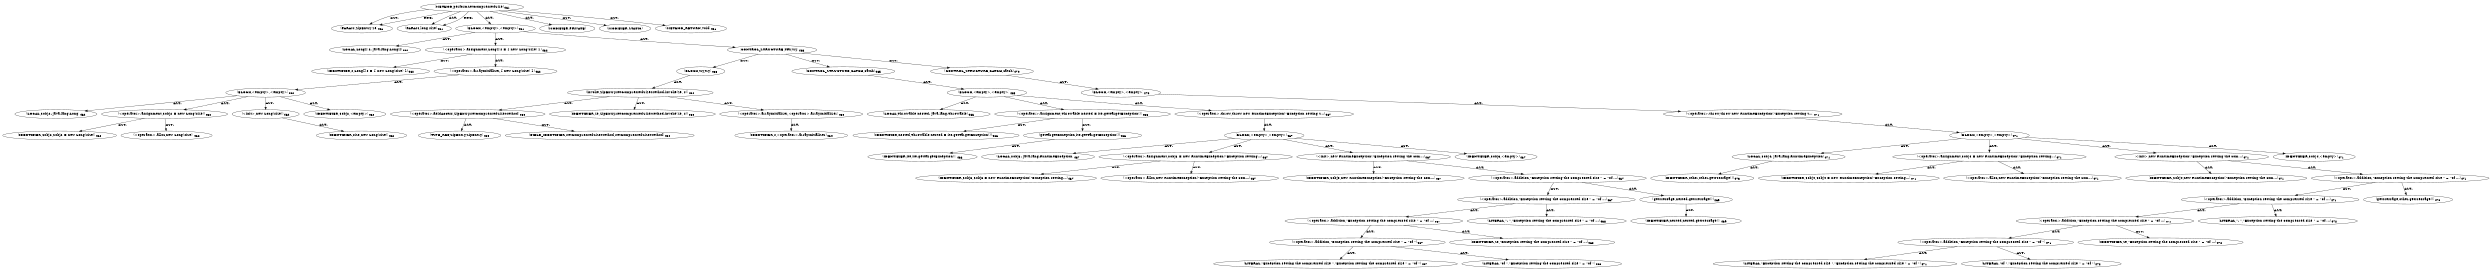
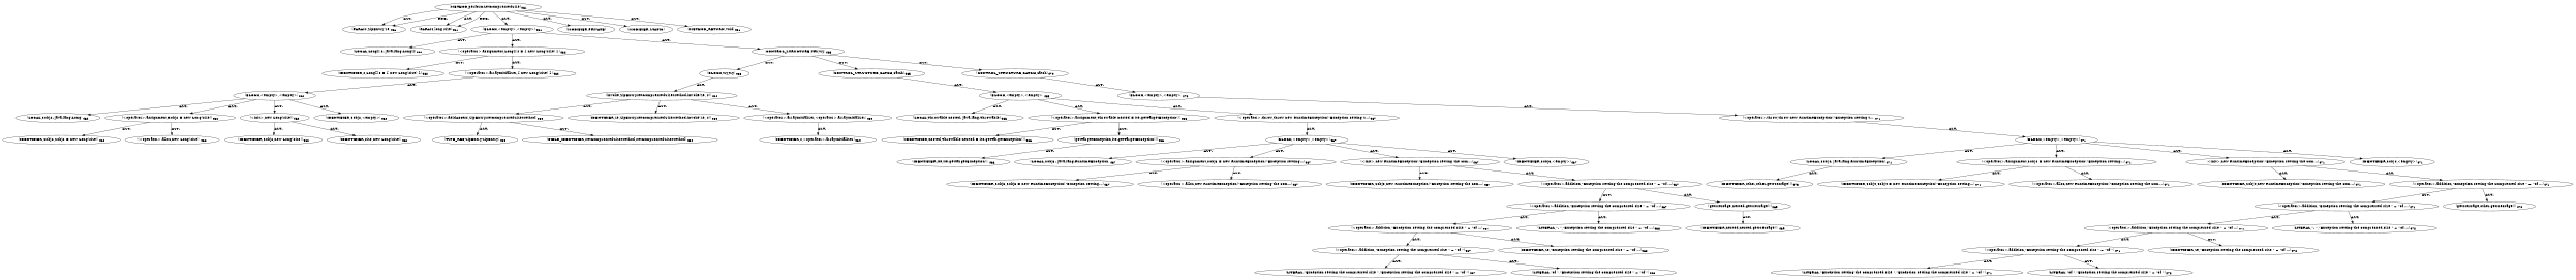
  digraph {
    n1 [label=<(METHOD,performSetCompressedSize)<SUB>461</SUB>>]
    n2 [label=<(PARAM,ZipEntry ze)<SUB>461</SUB>>]
    n3 [label=<(PARAM,long size)<SUB>461</SUB>>]
    n4 [label=<(BLOCK,&lt;empty&gt;,&lt;empty&gt;)<SUB>461</SUB>>]
    n5 [label=<(MODIFIER,PRIVATE)>]
    n6 [label=<(MODIFIER,STATIC)>]
    n7 [label=<(METHOD_RETURN,void)<SUB>461</SUB>>]
    n8 [label=<(LOCAL,Long[] s: java.lang.Long[])<SUB>462</SUB>>]
    n9 [label=<(&lt;operator&gt;.assignment,Long[] s = { new Long(size) })<SUB>462</SUB>>]
    n10 [label=<(CONTROL_STRUCTURE,TRY,try)<SUB>463</SUB>>]
    n11 [label=<(IDENTIFIER,s,Long[] s = { new Long(size) })<SUB>462</SUB>>]
    n12 [label=<(&lt;operator&gt;.arrayInitializer,{ new Long(size) })<SUB>462</SUB>>]
    n13 [label=<(BLOCK,try,try)<SUB>463</SUB>>]
    n14 [label=<(CONTROL_STRUCTURE,CATCH,catch)<SUB>465</SUB>>]
    n15 [label=<(CONTROL_STRUCTURE,CATCH,catch)<SUB>470</SUB>>]
    n16 [label=<(BLOCK,&lt;empty&gt;,&lt;empty&gt;)<SUB>462</SUB>>]
    n17 [label=<(LOCAL,$obj2: java.lang.Long)<SUB>462</SUB>>]
    n18 [label=<(&lt;operator&gt;.assignment,$obj2 = new Long(size))<SUB>462</SUB>>]
    n19 [label=<(&lt;init&gt;,new Long(size))<SUB>462</SUB>>]
    n20 [label=<(IDENTIFIER,$obj2,&lt;empty&gt;)<SUB>462</SUB>>]
    n21 [label=<(IDENTIFIER,$obj2,$obj2 = new Long(size))<SUB>462</SUB>>]
    n22 [label=<(&lt;operator&gt;.alloc,new Long(size))<SUB>462</SUB>>]
+   n23 [label=<(IDENTIFIER,$obj2,new Long(size))<SUB>462</SUB>>]
    n24 [label=<(IDENTIFIER,size,new Long(size))<SUB>462</SUB>>]
    n25 [label=<(invoke,ZipEntry.setCompressedSizeMethod.invoke(ze, s))<SUB>464</SUB>>]
    n26 [label=<(BLOCK,&lt;empty&gt;,&lt;empty&gt;)<SUB>465</SUB>>]
    n27 [label=<(BLOCK,&lt;empty&gt;,&lt;empty&gt;)<SUB>470</SUB>>]
    n28 [label=<(&lt;operator&gt;.fieldAccess,ZipEntry.setCompressedSizeMethod)<SUB>464</SUB>>]
    n29 [label=<(IDENTIFIER,ze,ZipEntry.setCompressedSizeMethod.invoke(ze, s))<SUB>464</SUB>>]
    n30 [label=<(&lt;operator&gt;.arrayInitializer,&lt;operator&gt;.arrayInitializer)<SUB>464</SUB>>]
    n31 [label=<(TYPE_REF,ZipEntry,ZipEntry)<SUB>464</SUB>>]
    n32 [label=<(FIELD_IDENTIFIER,setCompressedSizeMethod,setCompressedSizeMethod)<SUB>464</SUB>>]
    n33 [label=<(IDENTIFIER,s,&lt;operator&gt;.arrayInitializer)<SUB>464</SUB>>]
    n34 [label=<(LOCAL,Throwable nested: java.lang.Throwable)<SUB>466</SUB>>]
    n35 [label=<(&lt;operator&gt;.assignment,Throwable nested = ite.getTargetException())<SUB>466</SUB>>]
    n36 [label=<(&lt;operator&gt;.throw,throw new RuntimeException(&quot;Exception setting t...)<SUB>467</SUB>>]
    n37 [label=<(IDENTIFIER,nested,Throwable nested = ite.getTargetException())<SUB>466</SUB>>]
    n38 [label=<(getTargetException,ite.getTargetException())<SUB>466</SUB>>]
    n39 [label=<(BLOCK,&lt;empty&gt;,&lt;empty&gt;)<SUB>467</SUB>>]
    n40 [label=<(IDENTIFIER,ite,ite.getTargetException())<SUB>466</SUB>>]
    n41 [label=<(LOCAL,$obj3: java.lang.RuntimeException)<SUB>467</SUB>>]
    n42 [label=<(&lt;operator&gt;.assignment,$obj3 = new RuntimeException(&quot;Exception setting...)<SUB>467</SUB>>]
    n43 [label=<(&lt;init&gt;,new RuntimeException(&quot;Exception setting the com...)<SUB>467</SUB>>]
    n44 [label=<(IDENTIFIER,$obj3,&lt;empty&gt;)<SUB>467</SUB>>]
    n45 [label=<(IDENTIFIER,$obj3,$obj3 = new RuntimeException(&quot;Exception setting...)<SUB>467</SUB>>]
    n46 [label=<(&lt;operator&gt;.alloc,new RuntimeException(&quot;Exception setting the com...)<SUB>467</SUB>>]
    n47 [label=<(IDENTIFIER,$obj3,new RuntimeException(&quot;Exception setting the com...)<SUB>467</SUB>>]
    n48 [label=<(&lt;operator&gt;.addition,&quot;Exception setting the compressed size &quot; + &quot;of ...)<SUB>467</SUB>>]
    n49 [label=<(&lt;operator&gt;.addition,&quot;Exception setting the compressed size &quot; + &quot;of ...)<SUB>467</SUB>>]
    n50 [label=<(getMessage,nested.getMessage())<SUB>469</SUB>>]
    n51 [label=<(&lt;operator&gt;.addition,&quot;Exception setting the compressed size &quot; + &quot;of ...)<SUB>467</SUB>>]
    n52 [label=<(LITERAL,&quot;: &quot;,&quot;Exception setting the compressed size &quot; + &quot;of ...)<SUB>468</SUB>>]
    n53 [label=<(IDENTIFIER,nested,nested.getMessage())<SUB>469</SUB>>]
    n54 [label=<(&lt;operator&gt;.addition,&quot;Exception setting the compressed size &quot; + &quot;of &quot;)<SUB>467</SUB>>]
    n55 [label=<(IDENTIFIER,ze,&quot;Exception setting the compressed size &quot; + &quot;of ...)<SUB>468</SUB>>]
    n56 [label=<(LITERAL,&quot;Exception setting the compressed size &quot;,&quot;Exception setting the compressed size &quot; + &quot;of &quot;)<SUB>467</SUB>>]
    n57 [label=<(LITERAL,&quot;of &quot;,&quot;Exception setting the compressed size &quot; + &quot;of &quot;)<SUB>468</SUB>>]
    n58 [label=<(&lt;operator&gt;.throw,throw new RuntimeException(&quot;Exception setting t...)<SUB>471</SUB>>]
    n59 [label=<(BLOCK,&lt;empty&gt;,&lt;empty&gt;)<SUB>471</SUB>>]
    n60 [label=<(LOCAL,$obj4: java.lang.RuntimeException)<SUB>471</SUB>>]
    n61 [label=<(&lt;operator&gt;.assignment,$obj4 = new RuntimeException(&quot;Exception setting...)<SUB>471</SUB>>]
    n62 [label=<(&lt;init&gt;,new RuntimeException(&quot;Exception setting the com...)<SUB>471</SUB>>]
    n63 [label=<(IDENTIFIER,$obj4,&lt;empty&gt;)<SUB>471</SUB>>]
    n64 [label=<(IDENTIFIER,other,other.getMessage())<SUB>473</SUB>>]
    n65 [label=<(IDENTIFIER,$obj4,$obj4 = new RuntimeException(&quot;Exception setting...)<SUB>471</SUB>>]
    n66 [label=<(&lt;operator&gt;.alloc,new RuntimeException(&quot;Exception setting the com...)<SUB>471</SUB>>]
    n67 [label=<(IDENTIFIER,$obj4,new RuntimeException(&quot;Exception setting the com...)<SUB>471</SUB>>]
    n68 [label=<(&lt;operator&gt;.addition,&quot;Exception setting the compressed size &quot; + &quot;of ...)<SUB>471</SUB>>]
    n69 [label=<(&lt;operator&gt;.addition,&quot;Exception setting the compressed size &quot; + &quot;of ...)<SUB>471</SUB>>]
    n70 [label=<(getMessage,other.getMessage())<SUB>473</SUB>>]
    n71 [label=<(&lt;operator&gt;.addition,&quot;Exception setting the compressed size &quot; + &quot;of ...)<SUB>471</SUB>>]
    n72 [label=<(LITERAL,&quot;: &quot;,&quot;Exception setting the compressed size &quot; + &quot;of ...)<SUB>472</SUB>>]
    n73 [label=<(&lt;operator&gt;.addition,&quot;Exception setting the compressed size &quot; + &quot;of &quot;)<SUB>471</SUB>>]
    n74 [label=<(IDENTIFIER,ze,&quot;Exception setting the compressed size &quot; + &quot;of ...)<SUB>472</SUB>>]
    n75 [label=<(LITERAL,&quot;Exception setting the compressed size &quot;,&quot;Exception setting the compressed size &quot; + &quot;of &quot;)<SUB>471</SUB>>]
    n76 [label=<(LITERAL,&quot;of &quot;,&quot;Exception setting the compressed size &quot; + &quot;of &quot;)<SUB>472</SUB>>]
    n1 -> n2 [label="AST: "]
    n1 -> n2 [label="DDG: "]
    n1 -> n3 [label="AST: "]
    n1 -> n3 [label="DDG: "]
    n1 -> n4 [label="AST: "]
    n1 -> n5 [label="AST: "]
    n1 -> n6 [label="AST: "]
    n1 -> n7 [label="AST: "]
    n4 -> n8 [label="AST: "]
    n4 -> n9 [label="AST: "]
    n4 -> n10 [label="AST: "]
    n9 -> n11 [label="AST: "]
    n9 -> n12 [label="AST: "]
    n10 -> n13 [label="AST: "]
    n10 -> n14 [label="AST: "]
    n10 -> n15 [label="AST: "]
    n12 -> n16 [label="AST: "]
    n13 -> n25 [label="AST: "]
    n14 -> n26 [label="AST: "]
    n15 -> n27 [label="AST: "]
    n16 -> n17 [label="AST: "]
    n16 -> n18 [label="AST: "]
    n16 -> n19 [label="AST: "]
    n16 -> n20 [label="AST: "]
    n18 -> n21 [label="AST: "]
    n18 -> n22 [label="AST: "]
+   n19 -> n23 [label="AST: "]
    n19 -> n24 [label="AST: "]
    n25 -> n28 [label="AST: "]
    n25 -> n29 [label="AST: "]
    n25 -> n30 [label="AST: "]
    n26 -> n34 [label="AST: "]
    n26 -> n35 [label="AST: "]
    n26 -> n36 [label="AST: "]
    n27 -> n58 [label="AST: "]
    n28 -> n31 [label="AST: "]
    n28 -> n32 [label="AST: "]
    n30 -> n33 [label="AST: "]
    n35 -> n37 [label="AST: "]
    n35 -> n38 [label="AST: "]
    n36 -> n39 [label="AST: "]
    n38 -> n40 [label="AST: "]
    n39 -> n41 [label="AST: "]
    n39 -> n42 [label="AST: "]
    n39 -> n43 [label="AST: "]
    n39 -> n44 [label="AST: "]
    n42 -> n45 [label="AST: "]
    n42 -> n46 [label="AST: "]
    n43 -> n47 [label="AST: "]
    n43 -> n48 [label="AST: "]
    n48 -> n49 [label="AST: "]
    n48 -> n50 [label="AST: "]
    n49 -> n51 [label="AST: "]
    n49 -> n52 [label="AST: "]
    n50 -> n53 [label="AST: "]
    n51 -> n54 [label="AST: "]
    n51 -> n55 [label="AST: "]
    n54 -> n56 [label="AST: "]
    n54 -> n57 [label="AST: "]
    n58 -> n59 [label="AST: "]
    n59 -> n60 [label="AST: "]
    n59 -> n61 [label="AST: "]
    n59 -> n62 [label="AST: "]
    n59 -> n63 [label="AST: "]
    n60 -> n64 [label="AST: "]
    n61 -> n65 [label="AST: "]
    n61 -> n66 [label="AST: "]
    n62 -> n67 [label="AST: "]
    n62 -> n68 [label="AST: "]
    n68 -> n69 [label="AST: "]
    n68 -> n70 [label="AST: "]
    n69 -> n71 [label="AST: "]
    n69 -> n72 [label="AST: "]
    n71 -> n73 [label="AST: "]
    n71 -> n74 [label="AST: "]
    n73 -> n75 [label="AST: "]
    n73 -> n76 [label="AST: "]
  }
